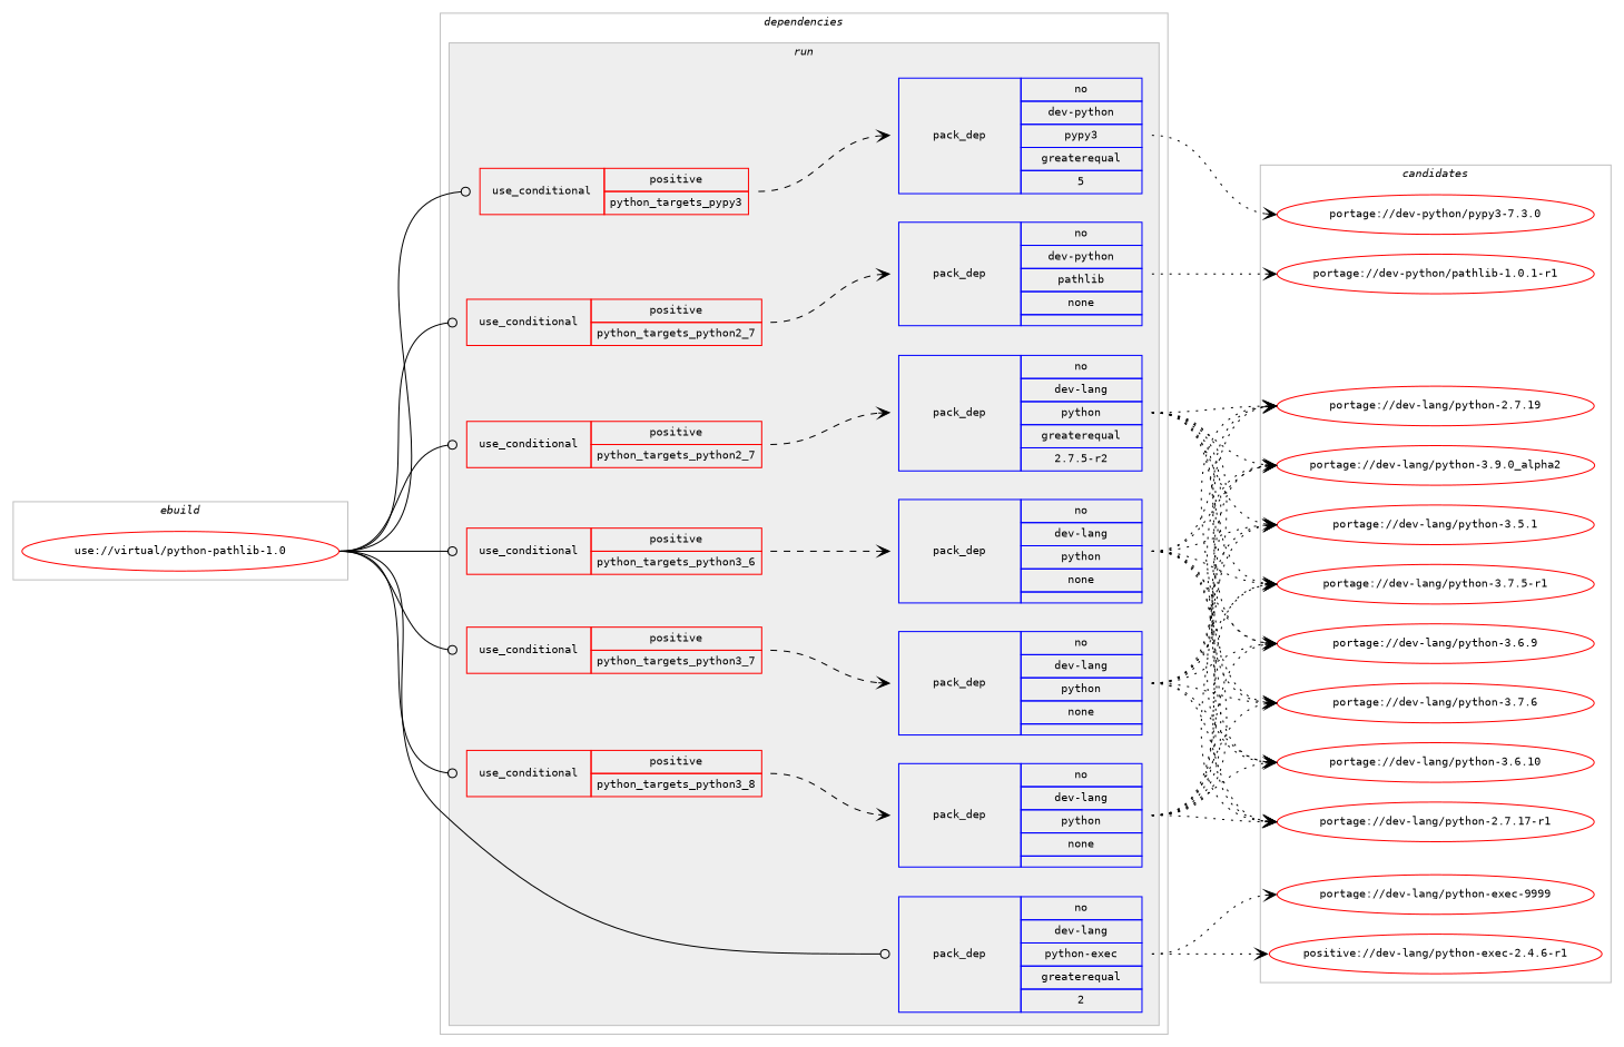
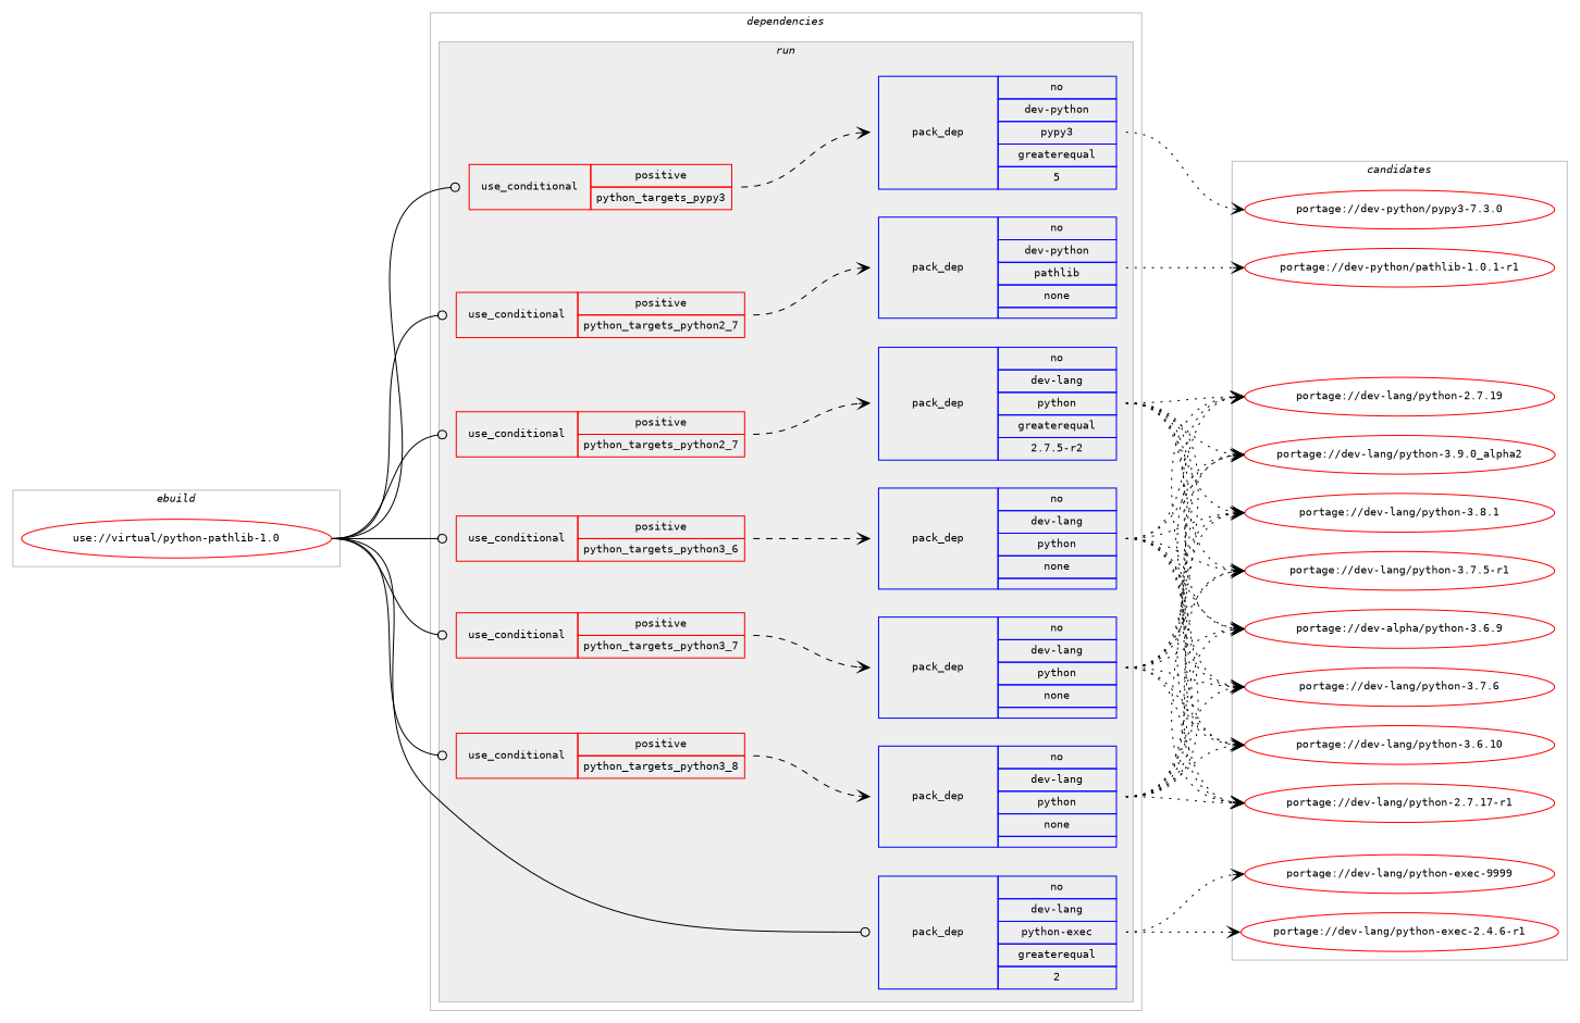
  digraph {
    compound=true
    concentrate=true
    fontname="DejaVu Sans Mono"
    fontsize=10
    newrank=true
    rankdir=LR
    ranksep=1.5
    node [color=red fontname="DejaVu Sans Mono" fontsize=10]
    edge [arrowhead=vee fontname="DejaVu Sans Mono" headport=w style=dotted tailport=e weight=100]
    n1 [label="use://virtual/python-pathlib-1.0" width=4]
    n2 [color=blue label=<<TABLE BORDER="0" CELLBORDER="1" CELLSPACING="0" CELLPADDING="4" WIDTH="220"><TR><TD ROWSPAN="6" CELLPADDING="30">pack_dep</TD></TR><TR><TD WIDTH="110">no</TD></TR><TR><TD>dev-lang</TD></TR><TR><TD>python</TD></TR><TR><TD>none</TD></TR><TR><TD></TD></TR></TABLE>> shape=none]
    n3 [label=<<TABLE BORDER="0" CELLBORDER="1" CELLSPACING="0" CELLPADDING="4"><TR><TD ROWSPAN="3" CELLPADDING="10">use_conditional</TD></TR><TR><TD>positive</TD></TR><TR><TD>python_targets_python3_8</TD></TR></TABLE>> shape=none]
    n4 [color=blue label=<<TABLE BORDER="0" CELLBORDER="1" CELLSPACING="0" CELLPADDING="4" WIDTH="220"><TR><TD ROWSPAN="6" CELLPADDING="30">pack_dep</TD></TR><TR><TD WIDTH="110">no</TD></TR><TR><TD>dev-python</TD></TR><TR><TD>pypy3</TD></TR><TR><TD>greaterequal</TD></TR><TR><TD>5</TD></TR></TABLE>> shape=none]
    n5 [label=<<TABLE BORDER="0" CELLBORDER="1" CELLSPACING="0" CELLPADDING="4"><TR><TD ROWSPAN="3" CELLPADDING="10">use_conditional</TD></TR><TR><TD>positive</TD></TR><TR><TD>python_targets_pypy3</TD></TR></TABLE>> shape=none]
    n6 [color=blue label=<<TABLE BORDER="0" CELLBORDER="1" CELLSPACING="0" CELLPADDING="4" WIDTH="220"><TR><TD ROWSPAN="6" CELLPADDING="30">pack_dep</TD></TR><TR><TD WIDTH="110">no</TD></TR><TR><TD>dev-lang</TD></TR><TR><TD>python</TD></TR><TR><TD>greaterequal</TD></TR><TR><TD>2.7.5-r2</TD></TR></TABLE>> shape=none]
    n7 [label=<<TABLE BORDER="0" CELLBORDER="1" CELLSPACING="0" CELLPADDING="4"><TR><TD ROWSPAN="3" CELLPADDING="10">use_conditional</TD></TR><TR><TD>positive</TD></TR><TR><TD>python_targets_python2_7</TD></TR></TABLE>> shape=none]
    n8 [color=blue label=<<TABLE BORDER="0" CELLBORDER="1" CELLSPACING="0" CELLPADDING="4" WIDTH="220"><TR><TD ROWSPAN="6" CELLPADDING="30">pack_dep</TD></TR><TR><TD WIDTH="110">no</TD></TR><TR><TD>dev-python</TD></TR><TR><TD>pathlib</TD></TR><TR><TD>none</TD></TR><TR><TD></TD></TR></TABLE>> shape=none]
    n9 [label=<<TABLE BORDER="0" CELLBORDER="1" CELLSPACING="0" CELLPADDING="4"><TR><TD ROWSPAN="3" CELLPADDING="10">use_conditional</TD></TR><TR><TD>positive</TD></TR><TR><TD>python_targets_python2_7</TD></TR></TABLE>> shape=none]
    n10 [color=blue label=<<TABLE BORDER="0" CELLBORDER="1" CELLSPACING="0" CELLPADDING="4" WIDTH="220"><TR><TD ROWSPAN="6" CELLPADDING="30">pack_dep</TD></TR><TR><TD WIDTH="110">no</TD></TR><TR><TD>dev-lang</TD></TR><TR><TD>python</TD></TR><TR><TD>none</TD></TR><TR><TD></TD></TR></TABLE>> shape=none]
    n11 [label=<<TABLE BORDER="0" CELLBORDER="1" CELLSPACING="0" CELLPADDING="4"><TR><TD ROWSPAN="3" CELLPADDING="10">use_conditional</TD></TR><TR><TD>positive</TD></TR><TR><TD>python_targets_python3_6</TD></TR></TABLE>> shape=none]
    n12 [color=blue label=<<TABLE BORDER="0" CELLBORDER="1" CELLSPACING="0" CELLPADDING="4" WIDTH="220"><TR><TD ROWSPAN="6" CELLPADDING="30">pack_dep</TD></TR><TR><TD WIDTH="110">no</TD></TR><TR><TD>dev-lang</TD></TR><TR><TD>python</TD></TR><TR><TD>none</TD></TR><TR><TD></TD></TR></TABLE>> shape=none]
    n13 [label=<<TABLE BORDER="0" CELLBORDER="1" CELLSPACING="0" CELLPADDING="4"><TR><TD ROWSPAN="3" CELLPADDING="10">use_conditional</TD></TR><TR><TD>positive</TD></TR><TR><TD>python_targets_python3_7</TD></TR></TABLE>> shape=none]
    n14 [color=blue label=<<TABLE BORDER="0" CELLBORDER="1" CELLSPACING="0" CELLPADDING="4" WIDTH="220"><TR><TD ROWSPAN="6" CELLPADDING="30">pack_dep</TD></TR><TR><TD WIDTH="110">no</TD></TR><TR><TD>dev-lang</TD></TR><TR><TD>python-exec</TD></TR><TR><TD>greaterequal</TD></TR><TR><TD>2</TD></TR></TABLE>> shape=none]
    n15 [label="portage://dev-python/pypy3-7.3.0" width=4]
    n16 [label="portage://dev-lang/python-3.9.0_alpha2" width=4]
-   n17 [label="portage://dev-lang/python-3.5.1" width=4]
+   n17 [label="portage://dev-lang/python-3.8.1" width=4]
    n18 [label="portage://dev-lang/python-3.7.6" width=4]
    n19 [label="portage://dev-lang/python-3.7.5-r1" width=4]
-   n20 [label="portage://dev-lang/python-3.6.9" width=4]
+   n20 [label="portage://dev-alpha/python-3.6.9" width=4]
    n21 [label="portage://dev-lang/python-3.6.10" width=4]
    n22 [label="portage://dev-lang/python-2.7.17-r1" width=4]
    n23 [label="portage://dev-lang/python-2.7.19" width=4]
    n24 [label="portage://dev-python/pathlib-1.0.1-r1" width=4]
    n25 [label="portage://dev-lang/python-exec-9999" width=4]
-   n26 [label="positive://dev-lang/python-exec-2.4.6-r1" width=4]
+   n26 [label="portage://dev-lang/python-exec-2.4.6-r1" width=4]
    subgraph cluster_1 {
      color=gray
      label=<<i>ebuild</i>>
      rank=same
      n1
    }
    subgraph cluster_2 {
      color=gray
      label=<<i>dependencies</i>>
      subgraph cluster_3 {
        color=gray
        fillcolor="#eeeeee"
        label=<<i>compile</i>>
        style=filled
      }
      subgraph cluster_4 {
        color=gray
        fillcolor="#eeeeee"
        label=<<i>compile and run</i>>
        style=filled
      }
      subgraph cluster_5 {
        color=gray
        fillcolor="#eeeeee"
        label=<<i>run</i>>
        style=filled
        subgraph sub_6 {
          color=gray
          fillcolor="#eeeeee"
          label=<<i>run</i>>
          style=filled
          n3
          subgraph sub_7 {
            color=gray
            fillcolor="#eeeeee"
            label=<<i>run</i>>
            style=filled
            n2
          }
        }
        subgraph sub_8 {
          color=gray
          fillcolor="#eeeeee"
          label=<<i>run</i>>
          style=filled
          n5
          subgraph sub_9 {
            color=gray
            fillcolor="#eeeeee"
            label=<<i>run</i>>
            style=filled
            n4
          }
        }
        subgraph sub_10 {
          color=gray
          fillcolor="#eeeeee"
          label=<<i>run</i>>
          style=filled
          n7
          subgraph sub_11 {
            color=gray
            fillcolor="#eeeeee"
            label=<<i>run</i>>
            style=filled
            n6
          }
        }
        subgraph sub_12 {
          color=gray
          fillcolor="#eeeeee"
          label=<<i>run</i>>
          style=filled
          n9
          subgraph sub_13 {
            color=gray
            fillcolor="#eeeeee"
            label=<<i>run</i>>
            style=filled
            n8
          }
        }
        subgraph sub_14 {
          color=gray
          fillcolor="#eeeeee"
          label=<<i>run</i>>
          style=filled
          n11
          subgraph sub_15 {
            color=gray
            fillcolor="#eeeeee"
            label=<<i>run</i>>
            style=filled
            n10
          }
        }
        subgraph sub_16 {
          color=gray
          fillcolor="#eeeeee"
          label=<<i>run</i>>
          style=filled
          n13
          subgraph sub_17 {
            color=gray
            fillcolor="#eeeeee"
            label=<<i>run</i>>
            style=filled
            n12
          }
        }
        subgraph sub_18 {
          color=gray
          fillcolor="#eeeeee"
          label=<<i>run</i>>
          style=filled
          n14
        }
      }
    }
    subgraph cluster_19 {
      color=gray
      label=<<i>candidates</i>>
      rank=same
      subgraph sub_20 {
        color=black
        label=<<i>candidates</i>>
        nodesep=1
        rank=same
        n15
      }
      subgraph sub_21 {
        color=black
        label=<<i>candidates</i>>
        nodesep=1
        rank=same
        n16
        n17
        n18
        n19
        n20
        n21
        n22
        n23
      }
      subgraph sub_22 {
        color=black
        label=<<i>candidates</i>>
        nodesep=1
        rank=same
        n24
      }
      subgraph sub_23 {
        color=black
        label=<<i>candidates</i>>
        nodesep=1
        rank=same
        n16
        n17
        n18
        n19
        n20
        n21
        n22
        n23
      }
      subgraph sub_24 {
        color=black
        label=<<i>candidates</i>>
        nodesep=1
        rank=same
        n16
        n17
        n18
        n19
        n20
        n21
        n22
        n23
      }
      subgraph sub_25 {
        color=black
        label=<<i>candidates</i>>
        nodesep=1
        rank=same
        n16
        n17
        n18
        n19
        n20
        n21
        n22
        n23
      }
      subgraph sub_26 {
        color=black
        label=<<i>candidates</i>>
        nodesep=1
        rank=same
        n25
        n26
      }
    }
    n1 -> n3 [arrowhead=odot style=solid weight=20]
    n1 -> n5 [arrowhead=odot style=solid weight=20]
    n1 -> n7 [arrowhead=odot style=solid weight=20]
    n1 -> n9 [arrowhead=odot style=solid weight=20]
    n1 -> n11 [arrowhead=odot style=solid weight=20]
    n1 -> n13 [arrowhead=odot style=solid weight=20]
    n1 -> n14 [arrowhead=odot style=solid weight=20]
    n2 -> n16
    n2 -> n17
    n2 -> n18
    n2 -> n19
    n2 -> n20
    n2 -> n21
    n2 -> n22
    n2 -> n23
    n3 -> n2 [style=dashed weight=20]
    n4 -> n15
    n5 -> n4 [style=dashed weight=20]
    n6 -> n16
    n6 -> n17
    n6 -> n18
    n6 -> n19
    n6 -> n20
    n6 -> n21
    n6 -> n22
    n6 -> n23
    n7 -> n6 [style=dashed weight=20]
    n8 -> n24
    n9 -> n8 [style=dashed weight=20]
    n10 -> n16
    n10 -> n17
    n10 -> n18
    n10 -> n19
    n10 -> n20
    n10 -> n21
    n10 -> n22
    n10 -> n23
    n11 -> n10 [style=dashed weight=20]
    n12 -> n16
    n12 -> n17
    n12 -> n18
    n12 -> n19
    n12 -> n20
    n12 -> n21
    n12 -> n22
    n12 -> n23
    n13 -> n12 [style=dashed weight=20]
    n14 -> n25
    n14 -> n26
  }
